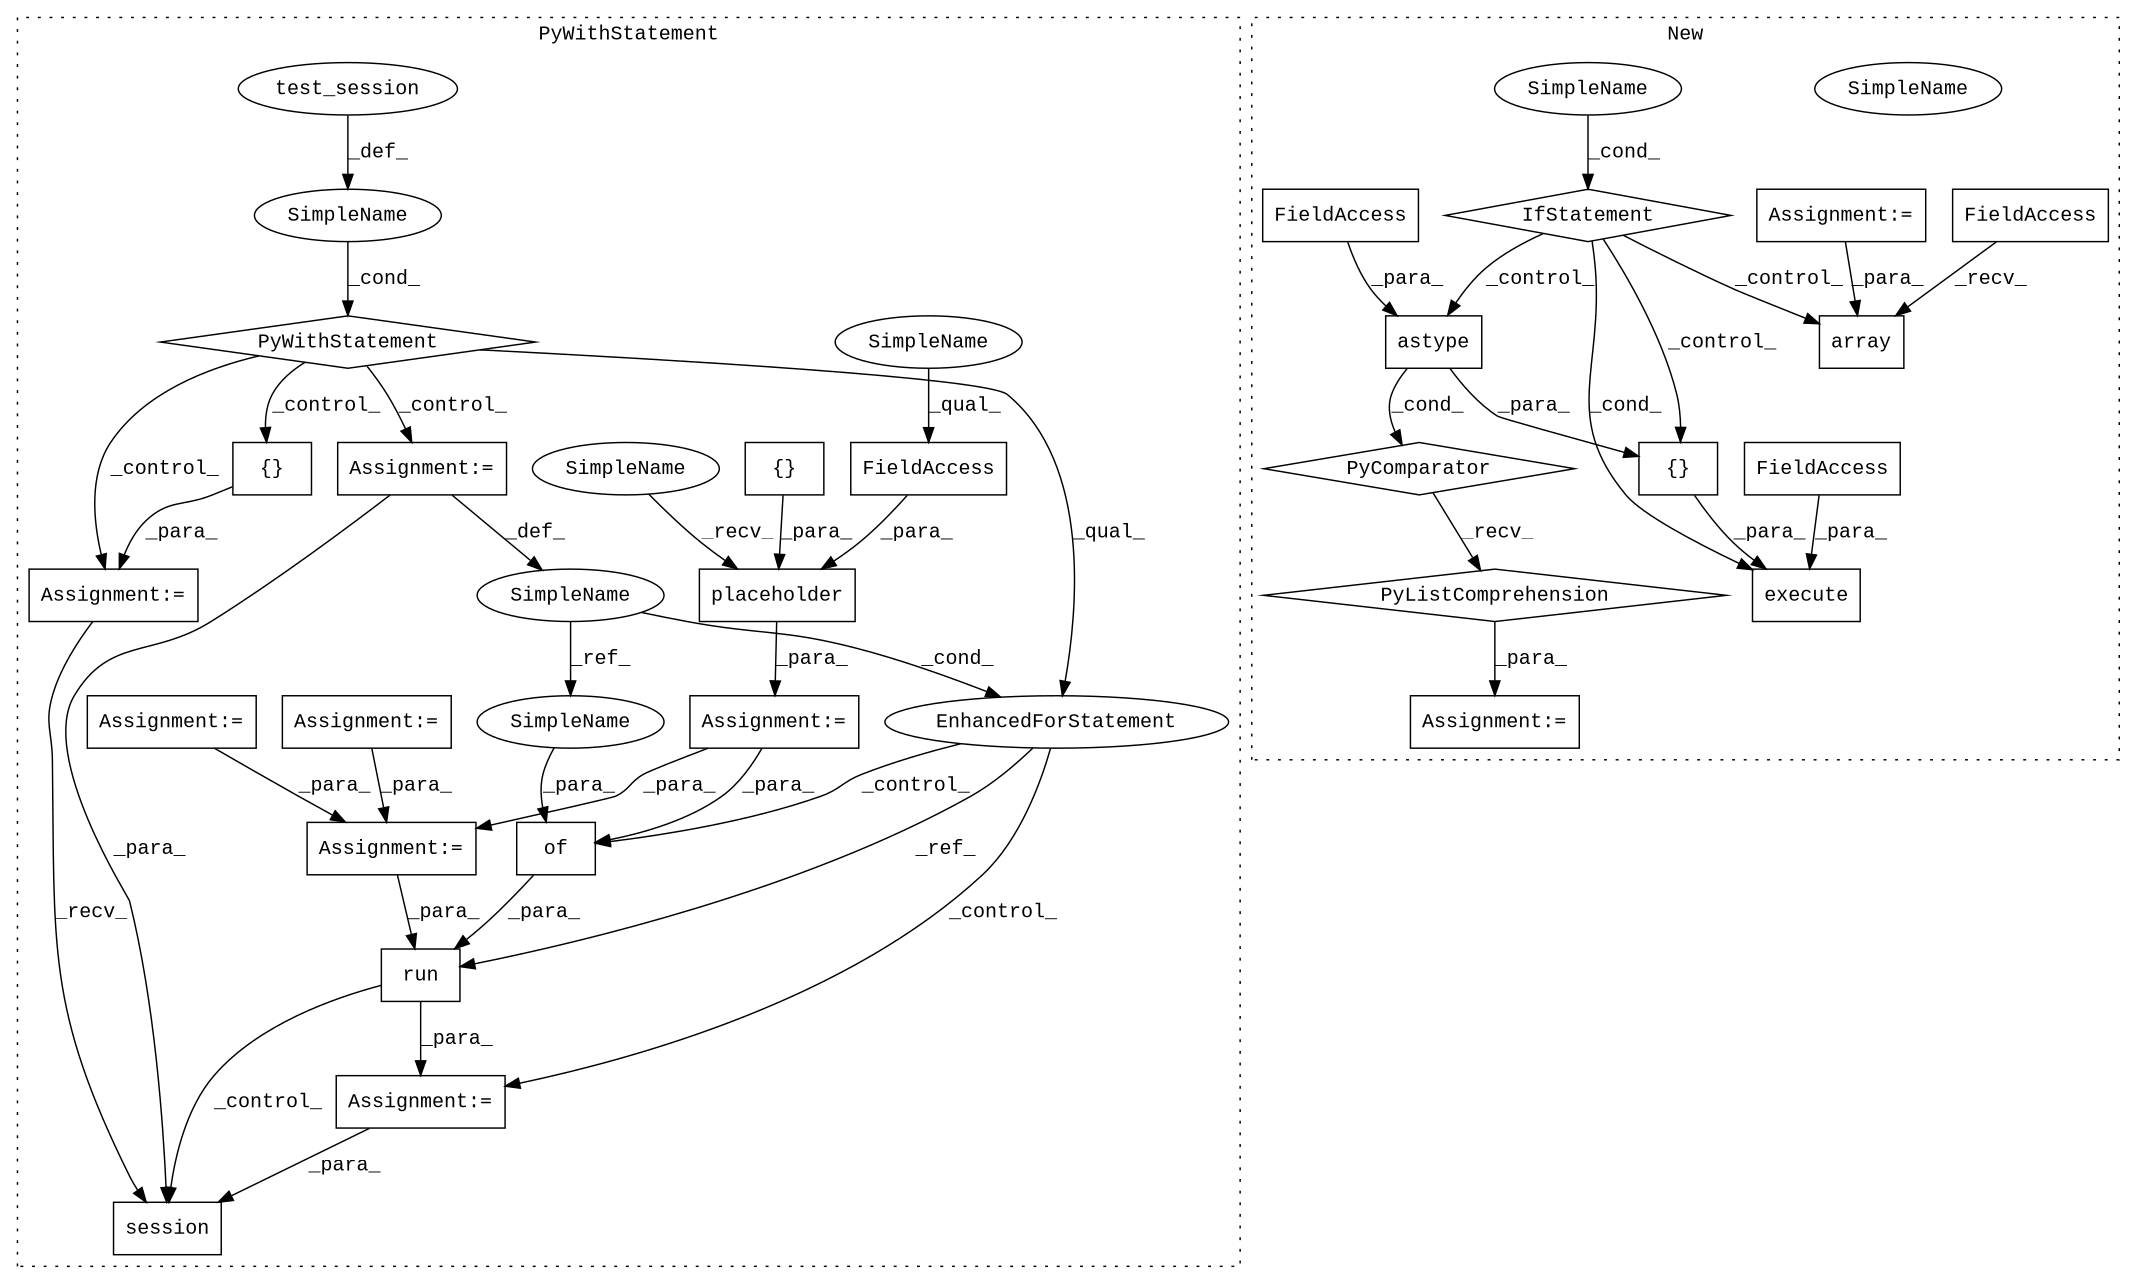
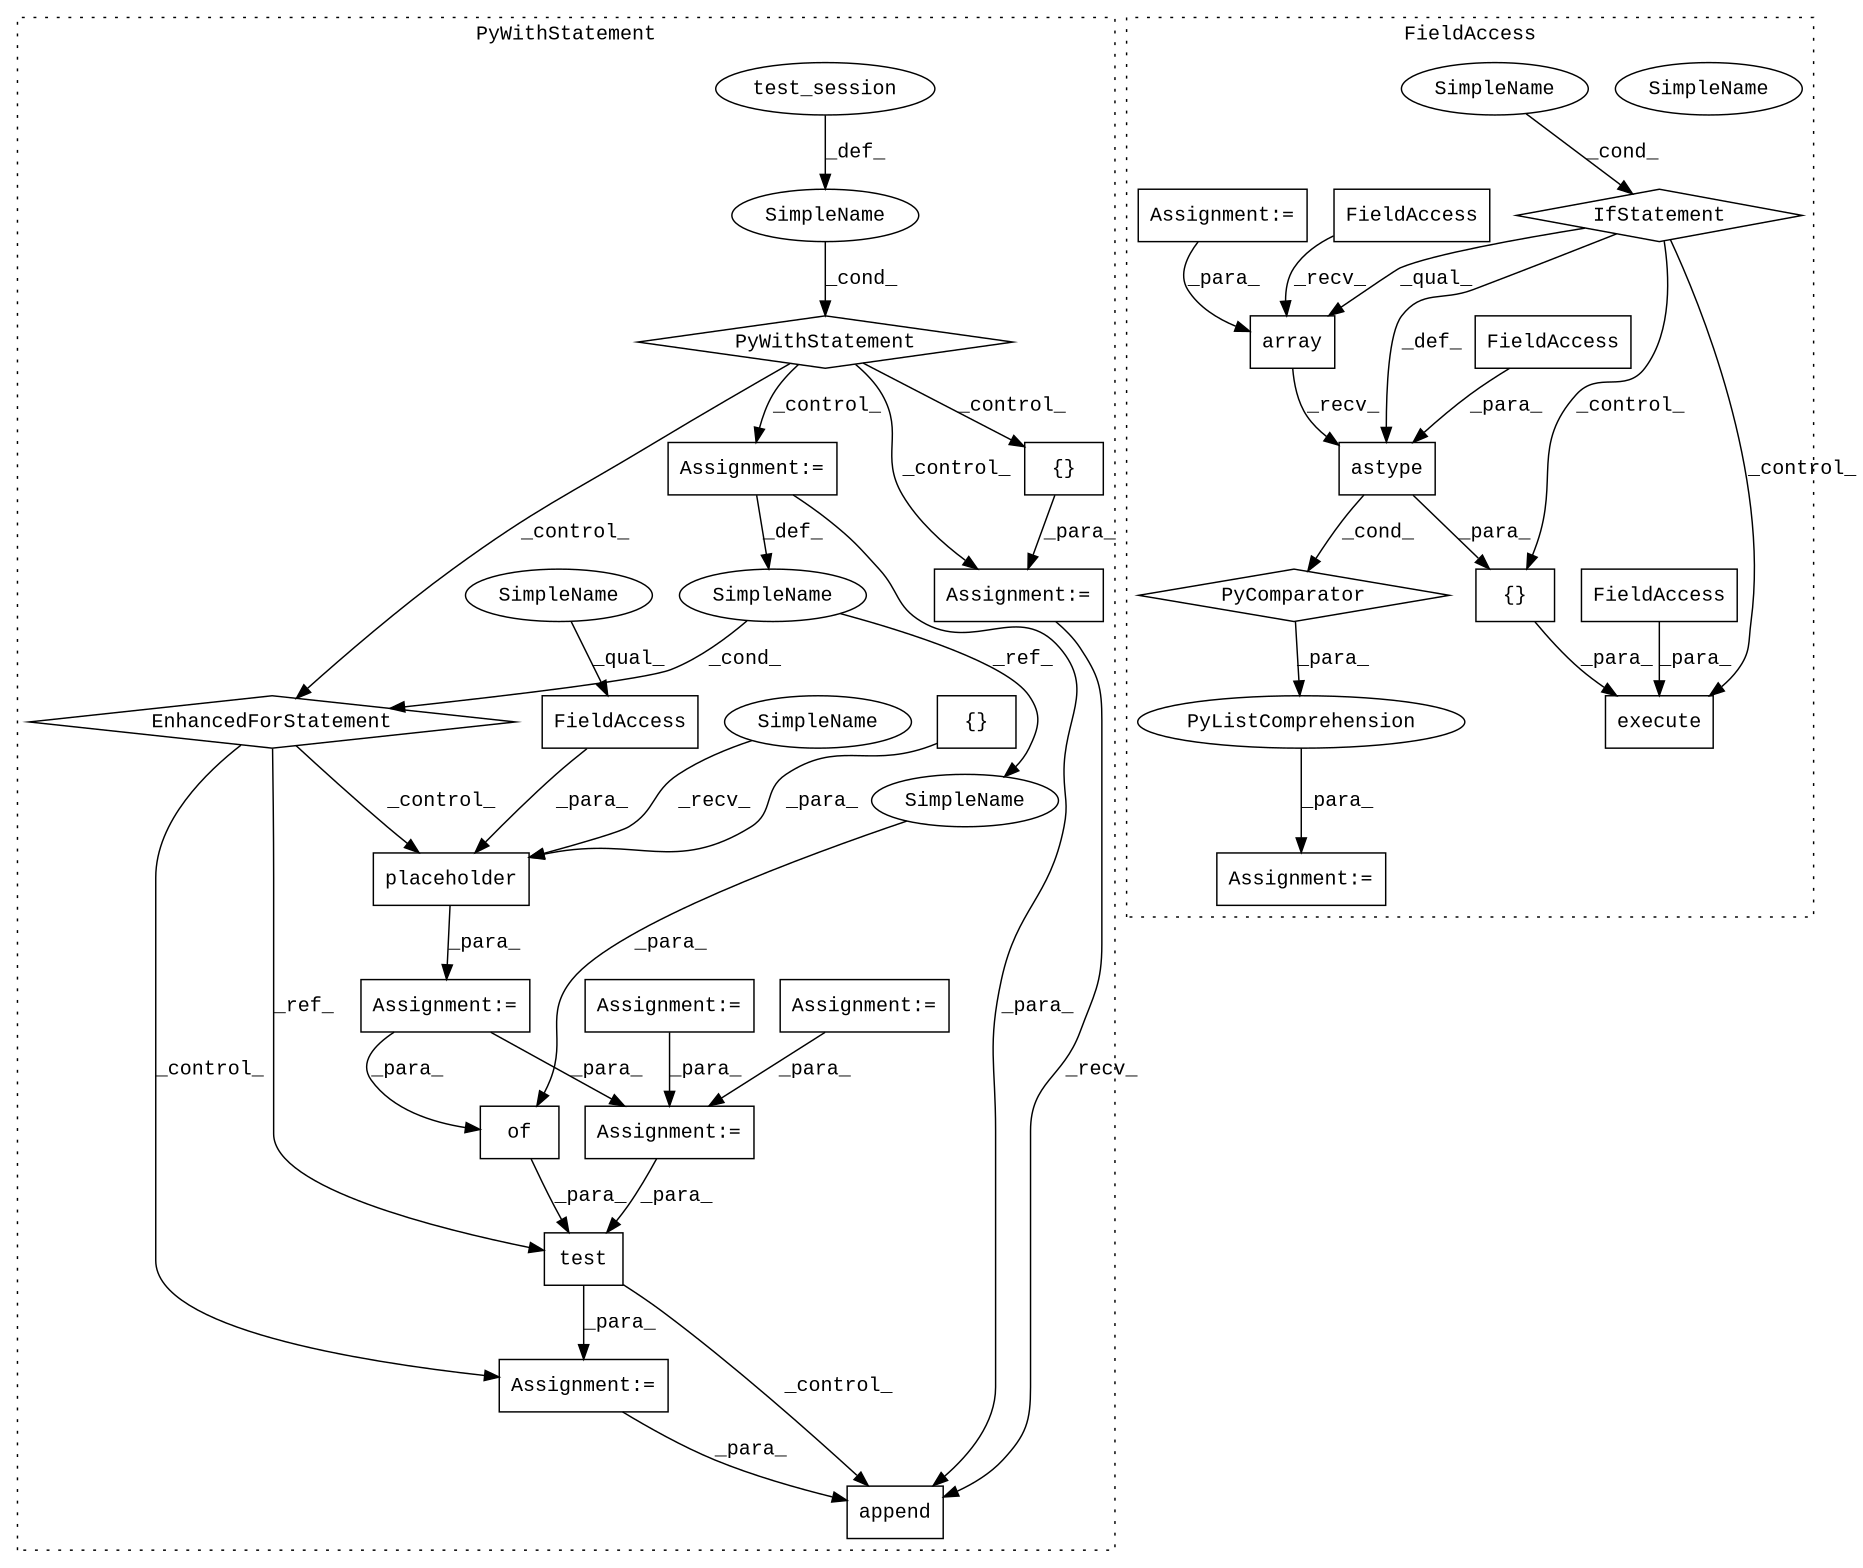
  digraph {
    fontname="Liberation Mono"
    node [a=7 fontname="Liberation Mono" l=1 s=1436 shape=box]
    edge [fontname="Liberation Mono"]
-   n1 [a=70 l="57,2" label=EnhancedForStatement s="1120,1209" shape=ellipse]
+   n1 [a=70 l="57,2" label=EnhancedForStatement s="1120,1209" shape=diamond]
    n2 [l="57,2" label="Assignment:=" s="1120,1209"]
    n3 [label="Assignment:=" s=1232]
    n4 [a=42 l=17 label=SimpleName s=1181 shape=ellipse]
    n5 [label="Assignment:=" s=677]
    n6 [label="Assignment:=" s=565]
    n7 [label="Assignment:=" s=711]
    n8 [a=4 l=2 label="{}" s=615]
    n9 [a=42 label=SimpleName shape=ellipse l="" s=""]
-   n10 [a=32 l="4,1" label=run s="1238,1293"]
+   n10 [a=32 l="4,1" label=test s="1238,1293"]
    n11 [a=4 l=2 label="{}" s=1110]
    n12 [a=104 l="10,2" label=PyWithStatement s="1033,1062" shape=diamond]
    n13 [a=32 l=14 label=test_session s=1048 shape=ellipse]
    n14 [a=32 l="3,1" label=of s="1260,1292"]
    n15 [a=32 l="12,1" label=placeholder s="577,617"]
    n16 [a=22 l=16 label=FieldAccess s=589]
    n17 [label="Assignment:=" s=1100]
    n18 [label="Assignment:=" s=859]
-   n19 [a=32 l="7,1" label=session s="1317,1335"]
+   n19 [a=32 l="7,1" label=append s="1317,1335"]
    n20 [a=42 l=10 label=SimpleName s=589 shape=ellipse]
    n21 [a=42 l=10 label=SimpleName s=566 shape=ellipse]
    n22 [a=42 l=17 label=SimpleName s=1275 shape=ellipse]
    n23 [a=4 l="1,1" label="{}" s="1341,1376"]
    n24 [l=12 label="Assignment:=" s=1298]
    n25 [a=42 l=5 label=SimpleName s=1455 shape=ellipse]
    n26 [a=32 l="6,1" label=array s="1348,1355"]
-   n27 [a=109 l=158 label=PyListComprehension s=1310 shape=diamond]
+   n27 [a=109 l=158 label=PyListComprehension s=1310 shape=ellipse]
    n28 [a=113 l=24 label=PyComparator shape=diamond]
    n29 [a=22 l=5 label=FieldAccess s=1342]
    n30 [a=25 l=24 label=IfStatement shape=diamond]
    n31 [a=32 l="8,1" label=execute s="1315,1377"]
    n32 [a=22 l=8 label=FieldAccess s=1323]
    n33 [a=32 l="7,1" label=astype s="1357,1375"]
    n34 [a=22 l=5 label=FieldAccess s=1364]
    n35 [l=24 label="Assignment:="]
    n36 [a=42 l=5 label=SimpleName s=1455 shape=ellipse]
    subgraph cluster_1 {
      label=PyWithStatement
      style=dotted
      n1
      n2
      n3
      n4
      n5
      n6
      n7
      n8
      n9
      n10
      n11
      n12
      n13
      n14
      n15
      n16
      n17
      n18
      n19
      n20
      n21
      n22
    }
    subgraph cluster_2 {
-     label=New
+     label=FieldAccess
      style=dotted
      n23
      n24
      n25
      n26
      n27
      n28
      n29
      n30
      n31
      n32
      n33
      n34
      n35
      n36
    }
    n1 -> n3 [label=_control_]
    n1 -> n10 [label=_ref_]
-   n1 -> n14 [label=_control_]
+   n1 -> n15 [label=_control_]
    n2 -> n4 [label=_def_]
    n2 -> n19 [label=_para_]
    n3 -> n19 [label=_para_]
    n4 -> n1 [label=_cond_]
    n4 -> n22 [label=_ref_]
    n5 -> n18 [label=_para_]
    n6 -> n14 [label=_para_]
    n6 -> n18 [label=_para_]
    n7 -> n18 [label=_para_]
    n8 -> n15 [label=_para_]
    n9 -> n12 [label=_cond_]
    n10 -> n3 [label=_para_]
    n10 -> n19 [label=_control_]
    n11 -> n17 [label=_para_]
-   n12 -> n1 [label=_qual_]
+   n12 -> n1 [label=_control_]
    n12 -> n2 [label=_control_]
    n12 -> n11 [label=_control_]
    n12 -> n17 [label=_control_]
    n13 -> n9 [label=_def_]
    n14 -> n10 [label=_para_]
    n15 -> n6 [label=_para_]
    n16 -> n15 [label=_para_]
    n17 -> n19 [label=_recv_]
    n18 -> n10 [label=_para_]
    n20 -> n16 [label=_qual_]
    n21 -> n15 [label=_recv_]
    n22 -> n14 [label=_para_]
    n23 -> n31 [label=_para_]
+   n26 -> n33 [label=_recv_]
    n27 -> n24 [label=_para_]
-   n28 -> n27 [label=_recv_]
+   n28 -> n27 [label=_para_]
    n29 -> n26 [label=_recv_]
    n30 -> n23 [label=_control_]
-   n30 -> n26 [label=_control_]
-   n30 -> n31 [label=_cond_]
-   n30 -> n33 [label=_control_]
+   n30 -> n26 [label=_qual_]
+   n30 -> n31 [label=_control_]
+   n30 -> n33 [label=_def_]
    n32 -> n31 [label=_para_]
    n33 -> n23 [label=_para_]
    n33 -> n28 [label=_cond_]
    n34 -> n33 [label=_para_]
    n35 -> n26 [label=_para_]
    n36 -> n30 [label=_cond_]
  }
